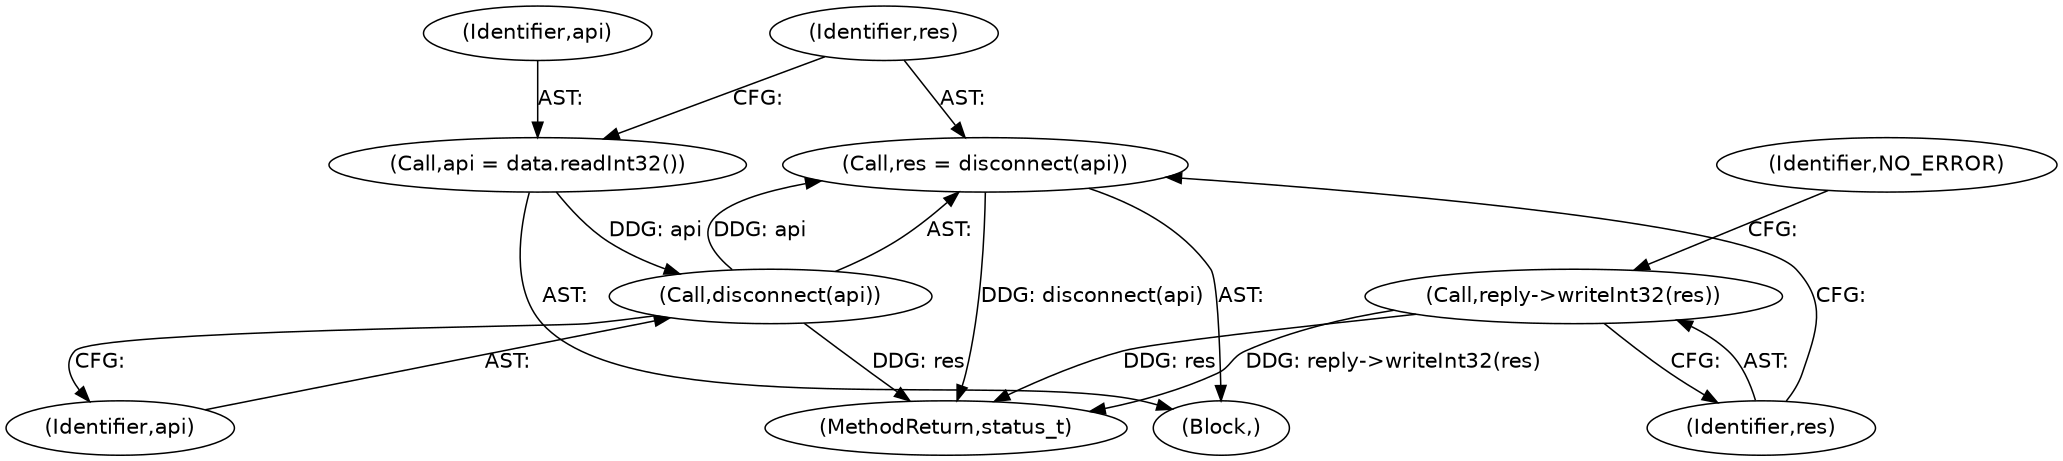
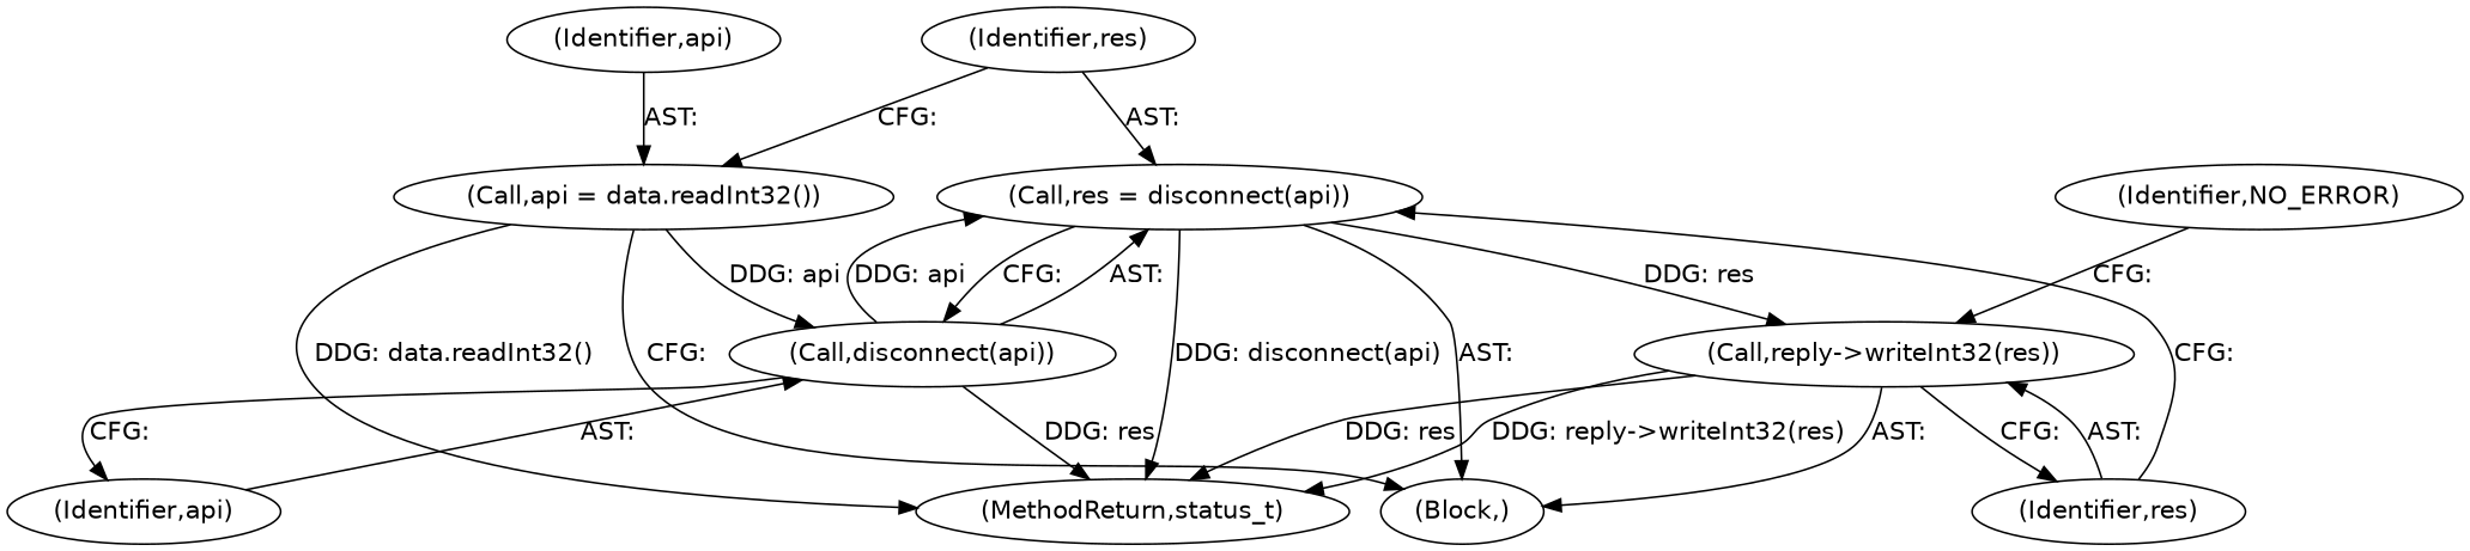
  digraph {
    fontname="DejaVu Sans"
    node [fontname="DejaVu Sans"]
    edge [fontname="DejaVu Sans"]
    n1 [label="(Call,res = disconnect(api))"]
    n2 [label="(Call,disconnect(api))"]
    n3 [label="(Call,reply->writeInt32(res))"]
    n4 [label="(Block,)"]
    n5 [label="(MethodReturn,status_t)"]
    n6 [label="(Identifier,api)"]
    n7 [label="(Identifier,res)"]
    n8 [label="(Call,api = data.readInt32())"]
    n9 [label="(Identifier,NO_ERROR)"]
    n10 [label="(Identifier,api)"]
    n11 [label="(Identifier,res)"]
+   n1 -> n2 [label="CFG: "]
+   n1 -> n3 [label="DDG: res"]
    n1 -> n4 [label="AST: "]
    n1 -> n5 [label="DDG: disconnect(api)"]
    n2 -> n1 [label="AST: "]
    n2 -> n1 [label="DDG: api"]
    n2 -> n5 [label="DDG: res"]
    n2 -> n6 [label="CFG: "]
+   n3 -> n4 [label="AST: "]
    n3 -> n5 [label="DDG: res"]
    n3 -> n5 [label="DDG: reply->writeInt32(res)"]
    n3 -> n7 [label="CFG: "]
    n6 -> n2 [label="AST: "]
    n7 -> n1 [label="CFG: "]
    n7 -> n3 [label="AST: "]
    n8 -> n2 [label="DDG: api"]
-   n8 -> n4 [label="AST: "]
+   n8 -> n4 [label="CFG: "]
+   n8 -> n5 [label="DDG: data.readInt32()"]
    n9 -> n3 [label="CFG: "]
    n10 -> n8 [label="AST: "]
    n11 -> n1 [label="AST: "]
    n11 -> n8 [label="CFG: "]
  }
